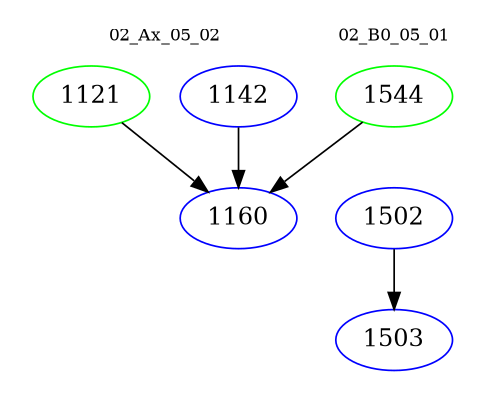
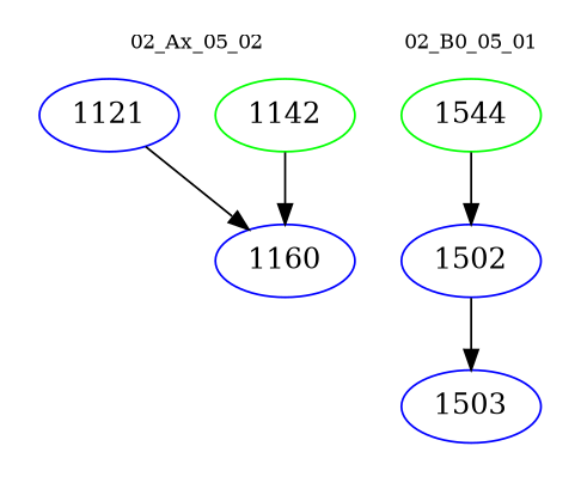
  digraph {
    node [color=green]
    edge [color=black]
-   n1 [color=blue label=1142]
-   n2 [label=1121]
+   n1 [label=1142]
+   n2 [color=blue label=1121]
    n3 [color=blue label=1160]
    n4 [label=1544]
    n5 [color=blue label=1502]
    n6 [color=blue label=1503]
    subgraph cluster_1 {
      color=white
      fontsize=10
      label="02_Ax_05_02"
      n1
      n2
      n3
    }
    subgraph cluster_2 {
      color=white
      fontsize=10
      label="02_B0_05_01"
      n4
      n5
      n6
    }
    n1 -> n3
    n2 -> n3
-   n4 -> n3
+   n4 -> n5
    n5 -> n6
  }
